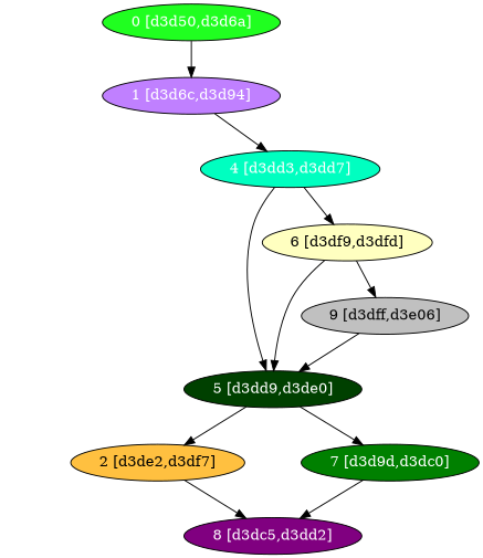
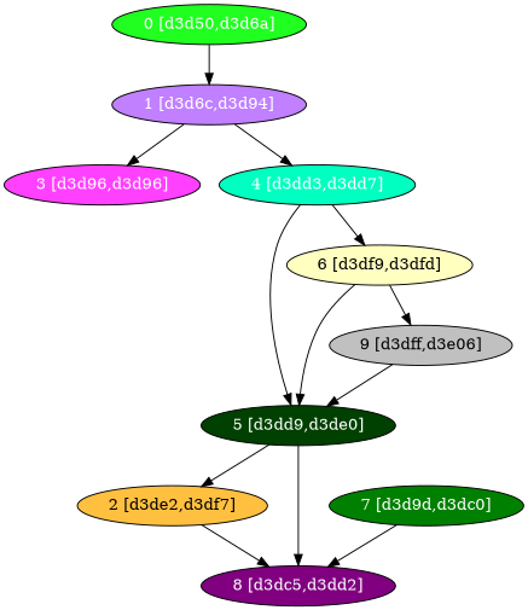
  digraph {
    node [fontcolor="#ffffff" shape=oval style=filled]
    n1 [fillcolor="#20FF20" label="0 [d3d50,d3d6a]"]
    n2 [fillcolor="#C080FF" label="1 [d3d6c,d3d94]"]
+   n3 [fillcolor="#FF40FF" label="3 [d3d96,d3d96]"]
    n4 [fillcolor="#00FFC0" label="4 [d3dd3,d3dd7]"]
    n5 [fillcolor="#FFC040" fontcolor="#000000" label="2 [d3de2,d3df7]"]
    n6 [fillcolor="#800080" label="8 [d3dc5,d3dd2]"]
    n7 [fillcolor="#004000" label="5 [d3dd9,d3de0]"]
    n8 [fillcolor="#FFFFC0" fontcolor="#000000" label="6 [d3df9,d3dfd]"]
    n9 [fillcolor="#008000" label="7 [d3d9d,d3dc0]"]
    n10 [fillcolor="#C0C0C0" fontcolor="#000000" label="9 [d3dff,d3e06]"]
    n1 -> n2
+   n2 -> n3
    n2 -> n4
    n4 -> n7
    n4 -> n8
    n5 -> n6
    n7 -> n5
-   n7 -> n9
+   n7 -> n6
    n8 -> n7
    n8 -> n10
    n9 -> n6
    n10 -> n7
  }
